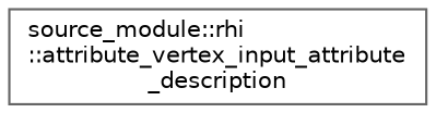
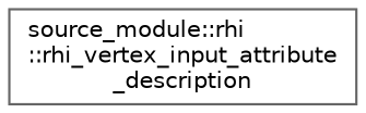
  digraph {
    rankdir=LR
-   n1 [color=grey40 fillcolor=white fontname=Helvetica fontsize=10 height=0.2 label="source_module::rhi\l::attribute_vertex_input_attribute\l_description" shape=box style=filled width=0.4]
+   n1 [color=grey40 fillcolor=white fontname=Helvetica fontsize=10 height=0.2 label="source_module::rhi\l::rhi_vertex_input_attribute\l_description" shape=box style=filled width=0.4]
  }
